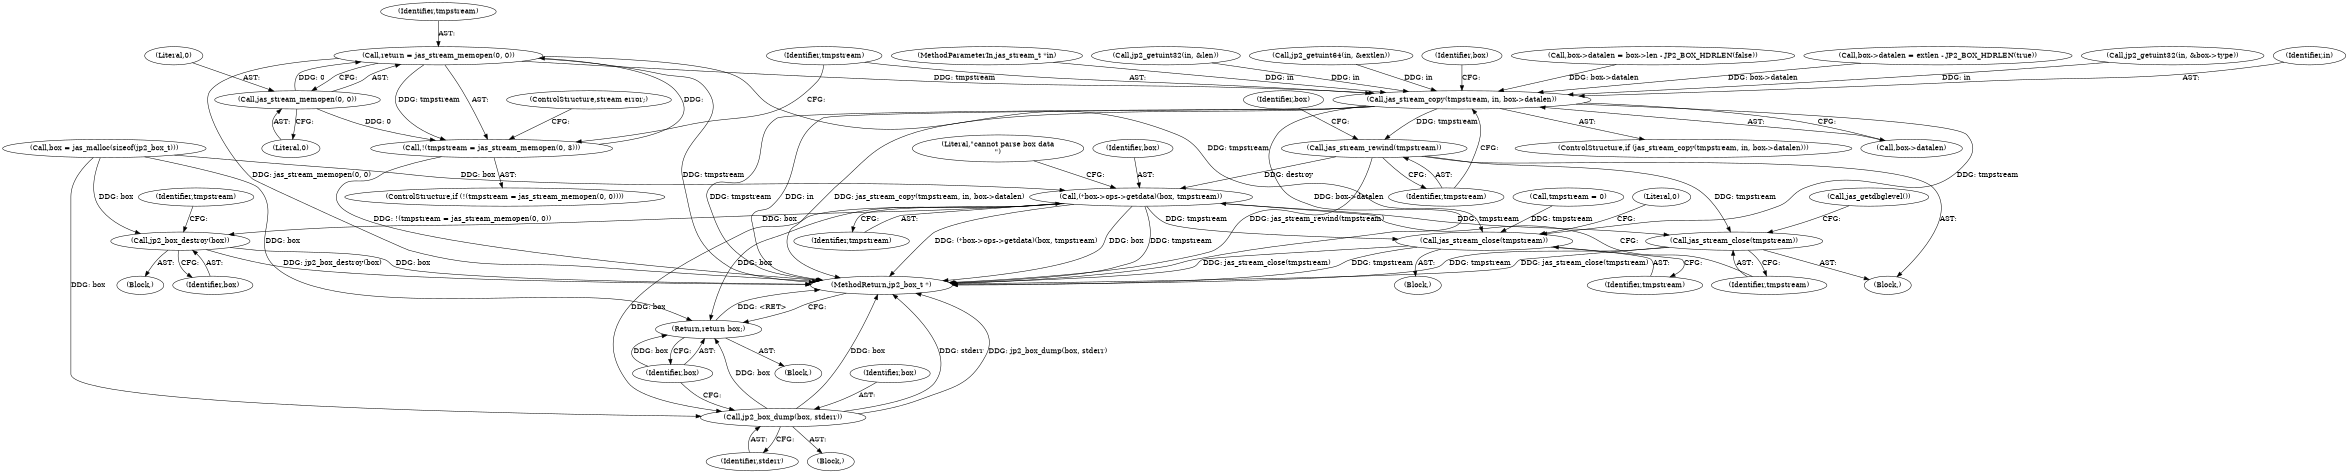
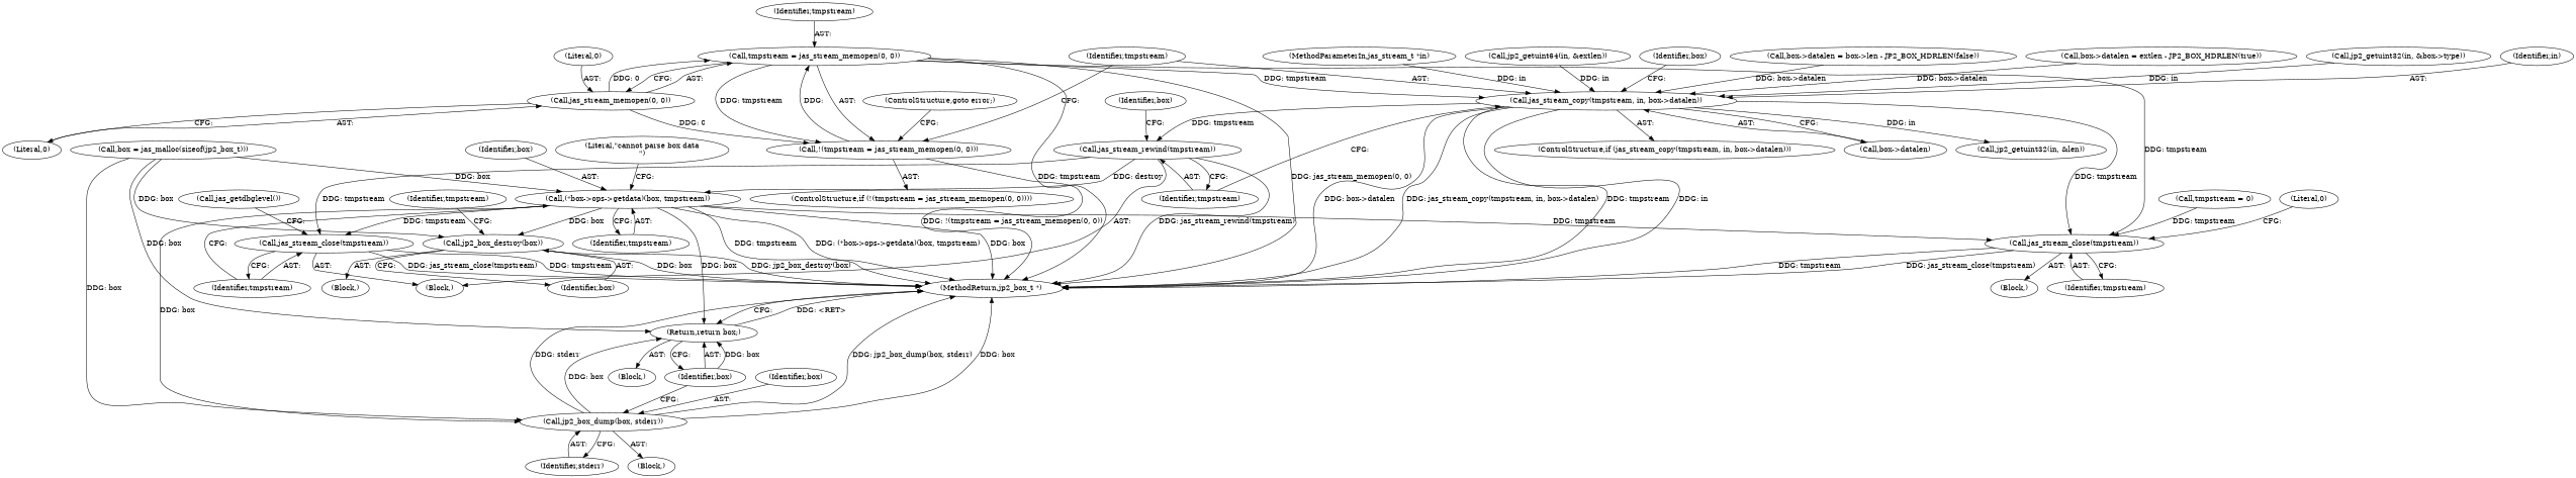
  digraph {
-   n1 [label="(Call,return = jas_stream_memopen(0, 0))"]
+   n1 [label="(Call,tmpstream = jas_stream_memopen(0, 0))"]
    n2 [label="(Call,jas_stream_memopen(0, 0))"]
-   n3 [label="(Call,!(tmpstream = jas_stream_memopen(0, 3)))"]
+   n3 [label="(Call,!(tmpstream = jas_stream_memopen(0, 0)))"]
    n4 [label="(Call,jas_stream_copy(tmpstream, in, box->datalen))"]
    n5 [label="(Call,jas_stream_close(tmpstream))"]
    n6 [label="(MethodReturn,jp2_box_t *)"]
    n7 [label="(Literal,0)"]
    n8 [label="(ControlStructure,if (!(tmpstream = jas_stream_memopen(0, 0))))"]
    n9 [label="(Call,jas_stream_rewind(tmpstream))"]
    n10 [label="(ControlStructure,if (jas_stream_copy(tmpstream, in, box->datalen)))"]
    n11 [label="(Call,box->datalen)"]
    n12 [label="(Block,)"]
    n13 [label="(Identifier,tmpstream)"]
    n14 [label="(Return,return box;)"]
    n15 [label="(Call,(*box->ops->getdata)(box, tmpstream))"]
    n16 [label="(Call,jas_stream_close(tmpstream))"]
    n17 [label="(Identifier,tmpstream)"]
    n18 [label="(Block,)"]
    n19 [label="(Call,jp2_box_dump(box, stderr))"]
    n20 [label="(Call,jp2_box_destroy(box))"]
    n21 [label="(Identifier,tmpstream)"]
    n22 [label="(Identifier,tmpstream)"]
    n23 [label="(Identifier,stderr)"]
    n24 [label="(Block,)"]
    n25 [label="(Identifier,box)"]
    n26 [label="(Block,)"]
    n27 [label="(Block,)"]
    n28 [label="(Identifier,box)"]
    n29 [label="(Call,jp2_getuint32(in, &len))"]
    n30 [label="(Literal,\"cannot parse box data\n\")"]
    n31 [label="(MethodParameterIn,jas_stream_t *in)"]
    n32 [label="(Call,jas_getdbglevel())"]
-   n33 [label="(ControlStructure,stream error;)"]
+   n33 [label="(ControlStructure,goto error;)"]
    n34 [label="(Identifier,tmpstream)"]
    n35 [label="(Identifier,box)"]
    n36 [label="(Literal,0)"]
    n37 [label="(Literal,0)"]
    n38 [label="(Call,jp2_getuint64(in, &extlen))"]
    n39 [label="(Identifier,box)"]
    n40 [label="(Call,box->datalen = box->len - JP2_BOX_HDRLEN(false))"]
    n41 [label="(Call,box = jas_malloc(sizeof(jp2_box_t)))"]
    n42 [label="(Identifier,box)"]
    n43 [label="(Call,box->datalen = extlen - JP2_BOX_HDRLEN(true))"]
    n44 [label="(Identifier,tmpstream)"]
    n45 [label="(Identifier,tmpstream)"]
    n46 [label="(Call,jp2_getuint32(in, &box->type))"]
    n47 [label="(Identifier,box)"]
    n48 [label="(Call,tmpstream = 0)"]
    n49 [label="(Identifier,in)"]
    n1 -> n2 [label="CFG: "]
    n1 -> n3 [label="AST: "]
    n1 -> n3 [label="DDG: tmpstream"]
    n1 -> n4 [label="DDG: tmpstream"]
    n1 -> n5 [label="DDG: tmpstream"]
    n1 -> n6 [label="DDG: jas_stream_memopen(0, 0)"]
    n1 -> n6 [label="DDG: tmpstream"]
    n2 -> n1 [label="AST: "]
    n2 -> n1 [label="DDG: 0"]
    n2 -> n3 [label="DDG: 0"]
    n2 -> n7 [label="CFG: "]
    n3 -> n1 [label="DDG: "]
    n3 -> n6 [label="DDG: !(tmpstream = jas_stream_memopen(0, 0))"]
    n3 -> n8 [label="AST: "]
    n4 -> n5 [label="DDG: tmpstream"]
    n4 -> n6 [label="DDG: box->datalen"]
    n4 -> n6 [label="DDG: tmpstream"]
    n4 -> n6 [label="DDG: in"]
    n4 -> n6 [label="DDG: jas_stream_copy(tmpstream, in, box->datalen)"]
    n4 -> n9 [label="DDG: tmpstream"]
    n4 -> n10 [label="AST: "]
    n4 -> n11 [label="CFG: "]
    n5 -> n6 [label="DDG: tmpstream"]
    n5 -> n6 [label="DDG: jas_stream_close(tmpstream)"]
    n5 -> n12 [label="AST: "]
    n5 -> n13 [label="CFG: "]
    n6 -> n14 [label="CFG: "]
    n7 -> n2 [label="AST: "]
    n9 -> n6 [label="DDG: jas_stream_rewind(tmpstream)"]
    n9 -> n15 [label="DDG: destroy"]
    n9 -> n16 [label="DDG: tmpstream"]
    n9 -> n17 [label="CFG: "]
    n9 -> n18 [label="AST: "]
    n11 -> n4 [label="AST: "]
    n13 -> n5 [label="AST: "]
    n14 -> n6 [label="DDG: <RET>"]
    n14 -> n25 [label="CFG: "]
    n14 -> n26 [label="AST: "]
    n15 -> n5 [label="DDG: tmpstream"]
    n15 -> n6 [label="DDG: tmpstream"]
    n15 -> n6 [label="DDG: (*box->ops->getdata)(box, tmpstream)"]
    n15 -> n6 [label="DDG: box"]
    n15 -> n14 [label="DDG: box"]
    n15 -> n16 [label="DDG: tmpstream"]
    n15 -> n19 [label="DDG: box"]
    n15 -> n20 [label="DDG: box"]
    n15 -> n21 [label="CFG: "]
    n16 -> n6 [label="DDG: tmpstream"]
    n16 -> n6 [label="DDG: jas_stream_close(tmpstream)"]
    n16 -> n18 [label="AST: "]
    n16 -> n22 [label="CFG: "]
    n17 -> n4 [label="CFG: "]
    n17 -> n9 [label="AST: "]
    n19 -> n6 [label="DDG: box"]
    n19 -> n6 [label="DDG: stderr"]
    n19 -> n6 [label="DDG: jp2_box_dump(box, stderr)"]
    n19 -> n14 [label="DDG: box"]
    n19 -> n23 [label="CFG: "]
    n19 -> n24 [label="AST: "]
    n20 -> n6 [label="DDG: box"]
    n20 -> n6 [label="DDG: jp2_box_destroy(box)"]
    n20 -> n27 [label="AST: "]
    n20 -> n28 [label="CFG: "]
    n21 -> n15 [label="AST: "]
    n22 -> n15 [label="CFG: "]
    n22 -> n16 [label="AST: "]
    n23 -> n19 [label="AST: "]
    n25 -> n14 [label="AST: "]
    n25 -> n14 [label="DDG: box"]
    n25 -> n19 [label="CFG: "]
    n28 -> n20 [label="AST: "]
-   n29 -> n4 [label="DDG: in"]
+   n4 -> n29 [label="DDG: in"]
    n30 -> n15 [label="CFG: "]
    n31 -> n4 [label="DDG: in"]
    n32 -> n16 [label="CFG: "]
    n33 -> n3 [label="CFG: "]
    n34 -> n3 [label="CFG: "]
    n34 -> n4 [label="AST: "]
    n35 -> n19 [label="AST: "]
    n36 -> n5 [label="CFG: "]
    n37 -> n2 [label="AST: "]
    n38 -> n4 [label="DDG: in"]
    n39 -> n4 [label="CFG: "]
    n40 -> n4 [label="DDG: box->datalen"]
    n41 -> n14 [label="DDG: box"]
    n41 -> n15 [label="DDG: box"]
    n41 -> n19 [label="DDG: box"]
    n41 -> n20 [label="DDG: box"]
    n42 -> n15 [label="AST: "]
    n43 -> n4 [label="DDG: box->datalen"]
    n44 -> n20 [label="CFG: "]
    n45 -> n1 [label="AST: "]
    n46 -> n4 [label="DDG: in"]
    n47 -> n9 [label="CFG: "]
    n48 -> n5 [label="DDG: tmpstream"]
    n49 -> n4 [label="AST: "]
  }
